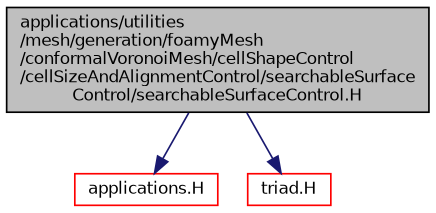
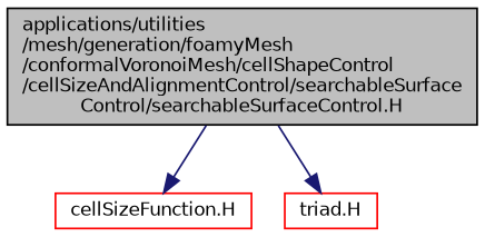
  digraph {
    node [color=red fontname=Helvetica fontsize=10 shape=record]
    edge [color=midnightblue fontname=Helvetica fontsize=10 labelfontname=Helvetica labelfontsize=10 style=solid]
    n1 [color=black fillcolor=grey75 fontcolor=black height=0.2 label="applications/utilities\l/mesh/generation/foamyMesh\l/conformalVoronoiMesh/cellShapeControl\l/cellSizeAndAlignmentControl/searchableSurface\lControl/searchableSurfaceControl.H" style=filled width=0.4]
-   n2 [height=0.2 label="applications.H" width=0.4]
+   n2 [height=0.2 label="cellSizeFunction.H" width=0.4]
    n3 [height=0.2 label="triad.H" width=0.4]
    n1 -> n2
    n1 -> n3
  }
